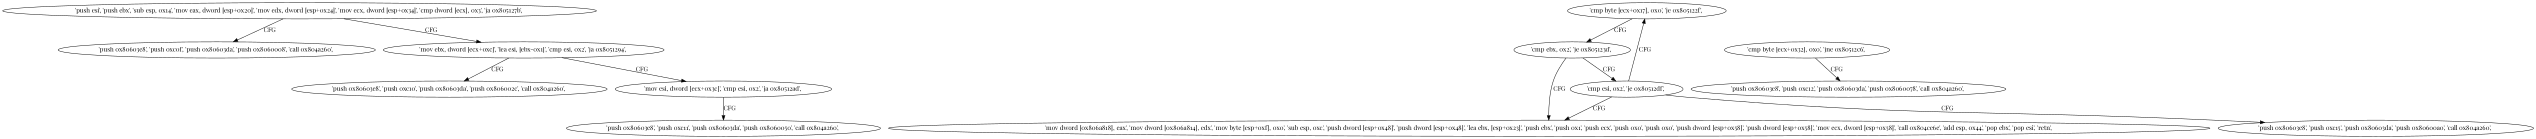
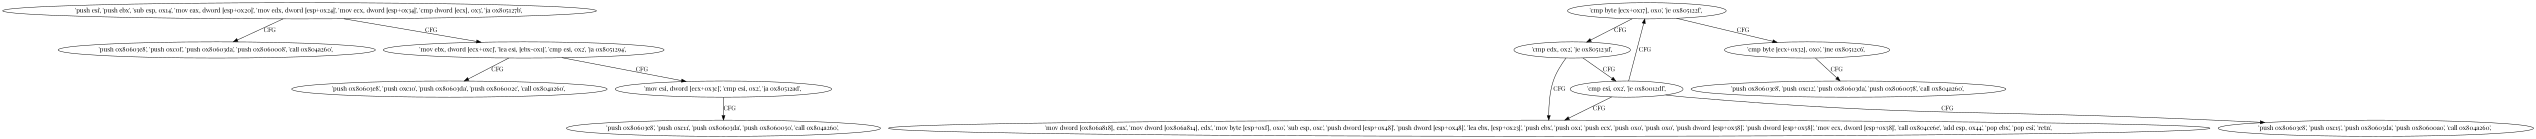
  digraph {
    fontname="Playfair Display"
    node [fontname="Playfair Display"]
    edge [fontname="Playfair Display"]
    n1 [label="'push esi', 'push ebx', 'sub esp, 0x14', 'mov eax, dword [esp+0x20]', 'mov edx, dword [esp+0x24]', 'mov ecx, dword [esp+0x34]', 'cmp dword [ecx], 0x3', 'ja 0x805127b', "]
    n2 [label="'push 0x80603e8', 'push 0xc0f', 'push 0x80603da', 'push 0x8060008', 'call 0x804a260', "]
    n3 [label="'mov ebx, dword [ecx+0xc]', 'lea esi, [ebx-0x1]', 'cmp esi, 0x2', 'ja 0x8051294', "]
    n4 [label="'push 0x80603e8', 'push 0xc10', 'push 0x80603da', 'push 0x806002c', 'call 0x804a260', "]
    n5 [label="'mov esi, dword [ecx+0x3c]', 'cmp esi, 0x2', 'ja 0x80512ad', "]
    n6 [label="'push 0x80603e8', 'push 0xc11', 'push 0x80603da', 'push 0x8060050', 'call 0x804a260', "]
    n7 [label="'cmp byte [ecx+0x17], 0x0', 'je 0x805122f', "]
-   n8 [label="'cmp ebx, 0x2', 'je 0x805123d', "]
+   n8 [label="'cmp edx, 0x2', 'je 0x805123d',"]
    n9 [label="'cmp byte [ecx+0x32], 0x0', 'jne 0x80512c6', "]
    n10 [label="'mov dword [0x806a818], eax', 'mov dword [0x806a814], edx', 'mov byte [esp+0xf], 0x0', 'sub esp, 0xc', 'push dword [esp+0x48]', 'push dword [esp+0x48]', 'lea ebx, [esp+0x23]', 'push ebx', 'push 0x1', 'push ecx', 'push 0x0', 'push 0x0', 'push dword [esp+0x58]', 'push dword [esp+0x58]', 'mov ecx, dword [esp+0x58]', 'call 0x804ce6e', 'add esp, 0x44', 'pop ebx', 'pop esi', 'retn', "]
-   n11 [label="'cmp esi, 0x2', 'je 0x80512df', "]
+   n11 [label="'cmp esi, 0x2', 'je 0x80012df',"]
    n12 [label="'push 0x80603e8', 'push 0xc12', 'push 0x80603da', 'push 0x8060078', 'call 0x804a260', "]
    n13 [label="'push 0x80603e8', 'push 0xc15', 'push 0x80603da', 'push 0x80600a0', 'call 0x804a260', "]
    n1 -> n2 [label=CFG]
    n1 -> n3 [label=CFG]
    n3 -> n4 [label=CFG]
    n3 -> n5 [label=CFG]
    n5 -> n6 [label=CFG]
    n7 -> n8 [label=CFG]
+   n7 -> n9 [label=CFG]
    n8 -> n10 [label=CFG]
    n8 -> n11 [label=CFG]
    n9 -> n12 [label=CFG]
    n11 -> n7 [label=CFG]
    n11 -> n10 [label=CFG]
    n11 -> n13 [label=CFG]
  }
